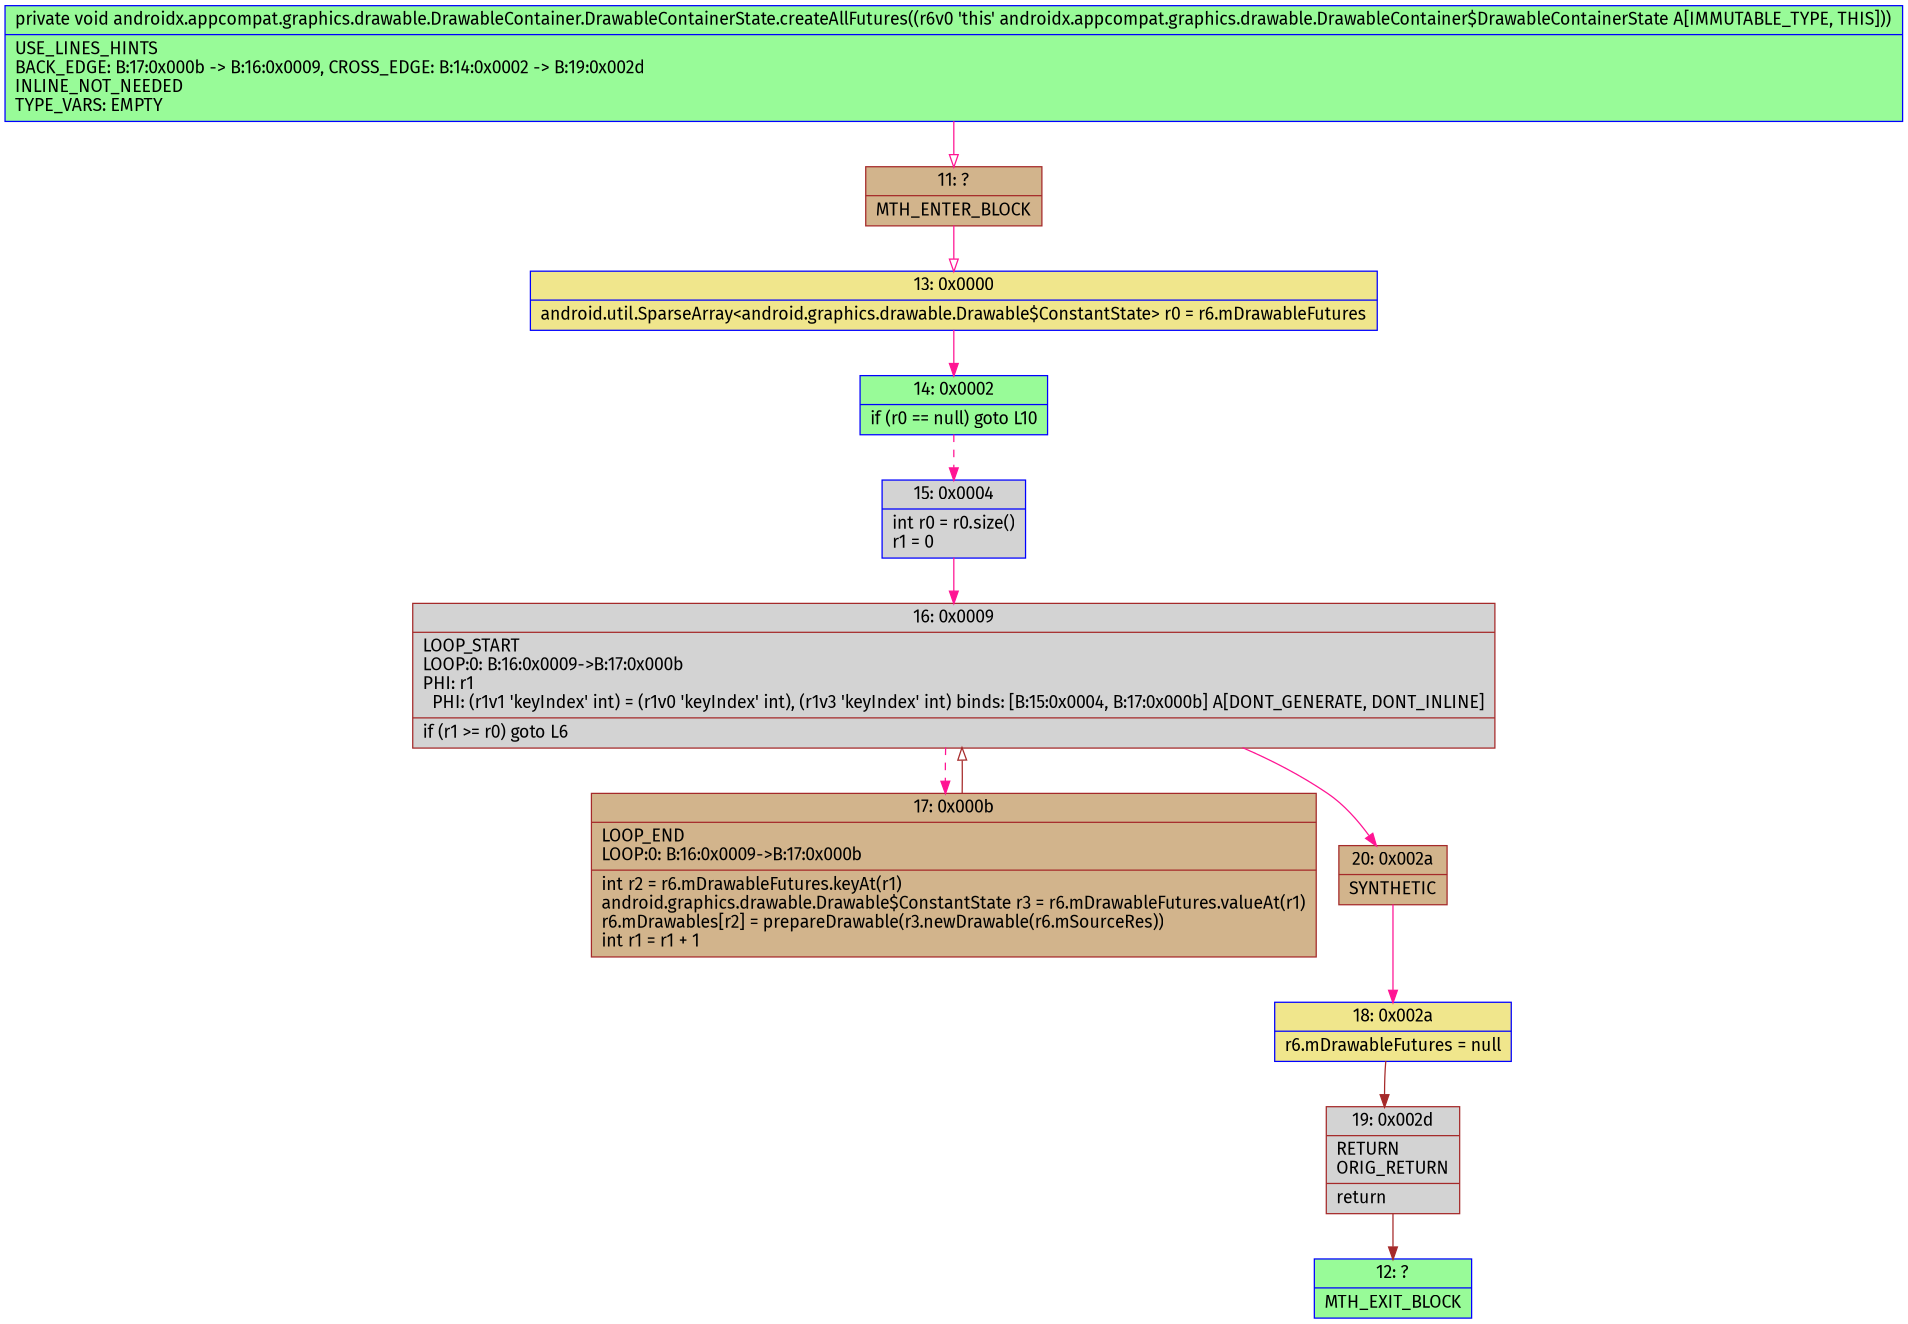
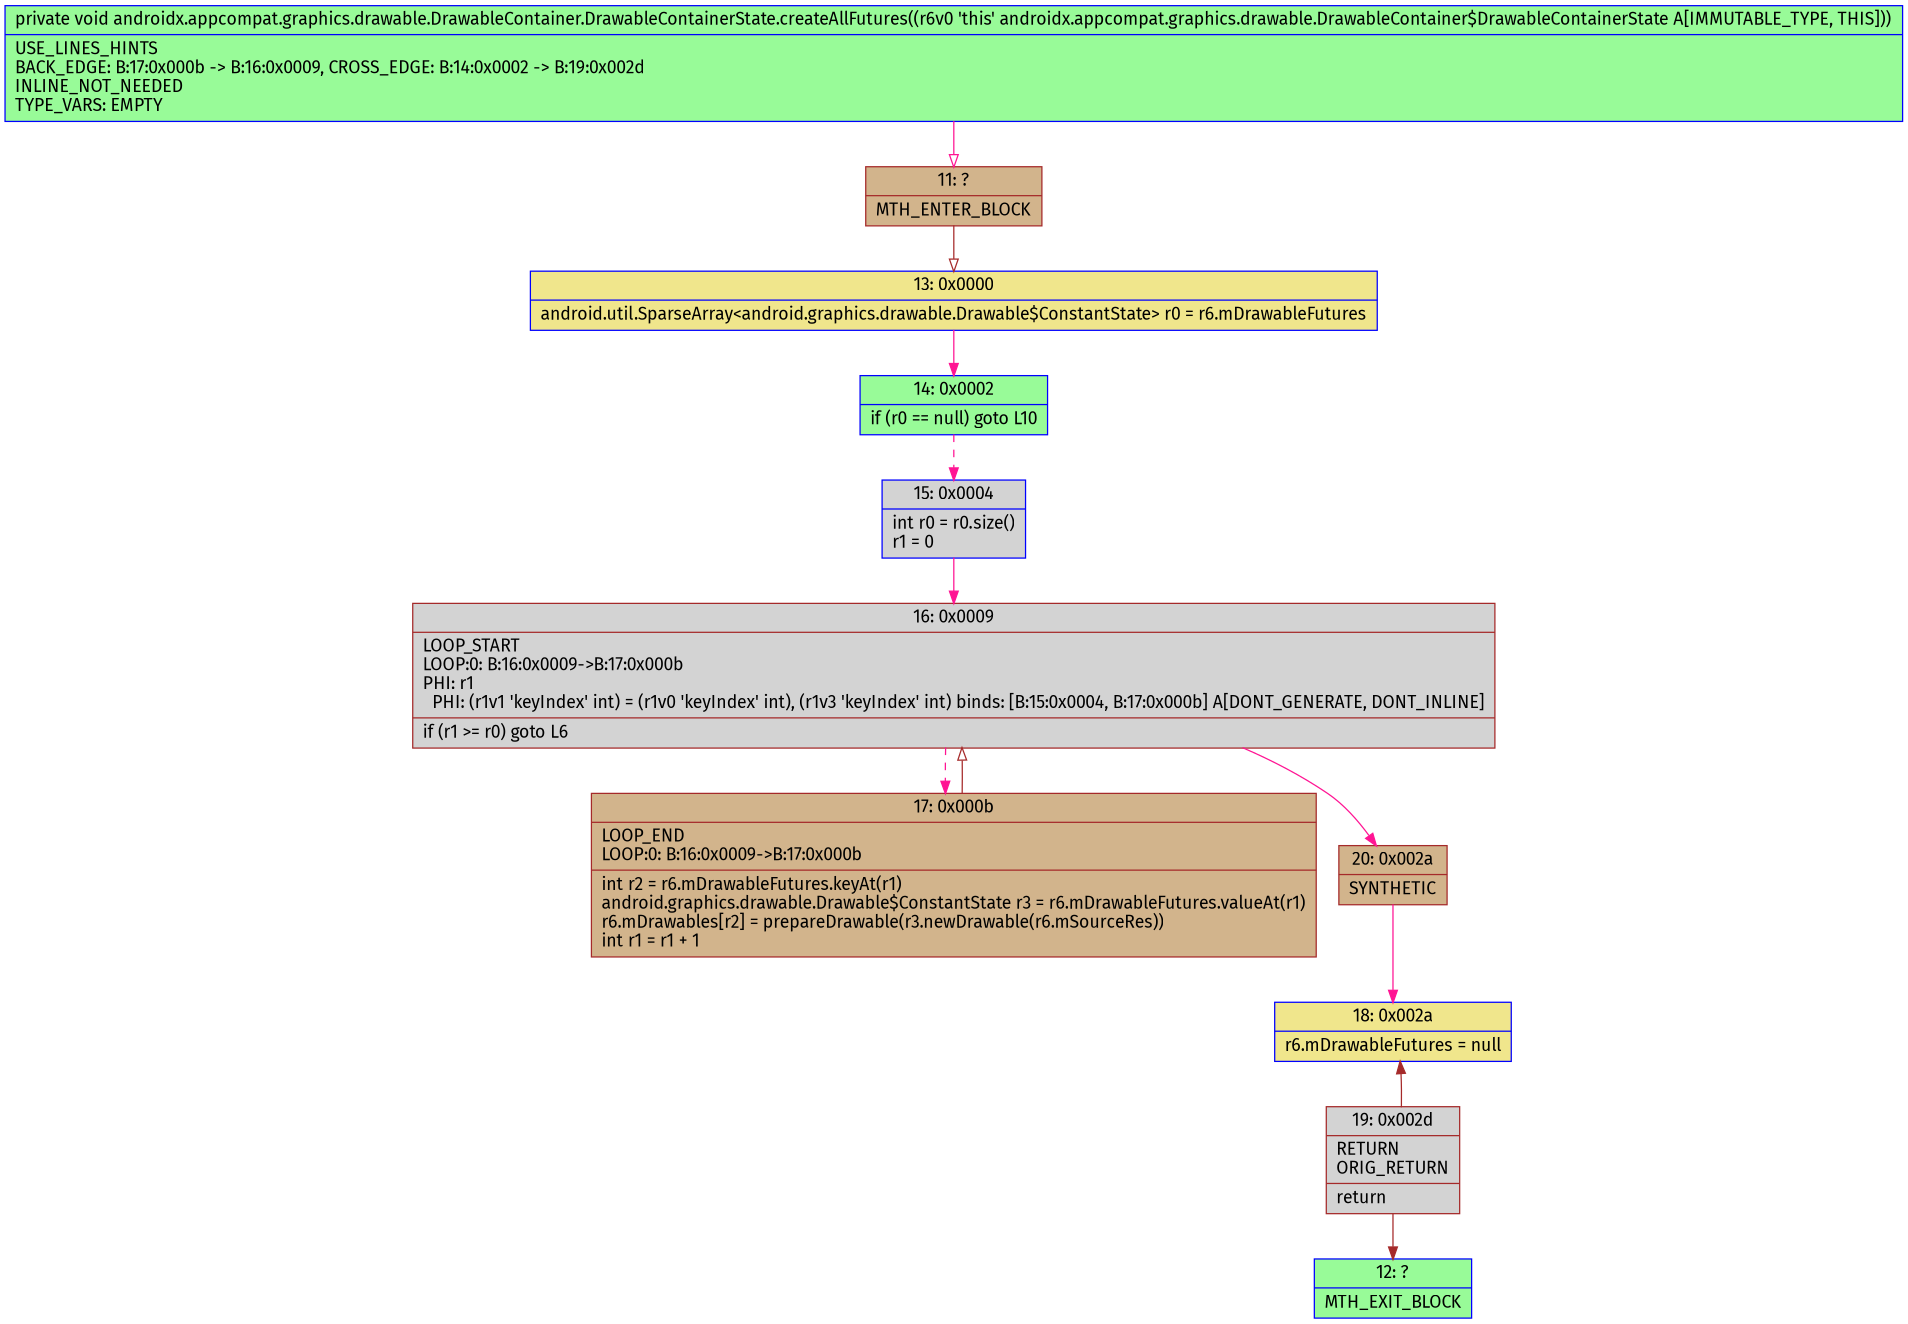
  digraph {
    fontname="Fira Sans"
    node [color=blue fillcolor=tan fontname="Fira Sans" shape=record style=filled]
    edge [arrowhead=normal color=deeppink fontname="Fira Sans"]
    n1 [color=brown label="{11\:\ ?|MTH_ENTER_BLOCK\l}"]
    n2 [fillcolor=khaki label="{13\:\ 0x0000|android.util.SparseArray\<android.graphics.drawable.Drawable$ConstantState\> r0 = r6.mDrawableFutures\l}"]
    n3 [fillcolor=palegreen label="{14\:\ 0x0002|if (r0 == null) goto L10\l}"]
    n4 [fillcolor=lightgrey label="{15\:\ 0x0004|int r0 = r0.size()\lr1 = 0\l}"]
    n5 [color=brown fillcolor=lightgrey label="{16\:\ 0x0009|LOOP_START\lLOOP:0: B:16:0x0009\-\>B:17:0x000b\lPHI: r1 \l  PHI: (r1v1 'keyIndex' int) = (r1v0 'keyIndex' int), (r1v3 'keyIndex' int) binds: [B:15:0x0004, B:17:0x000b] A[DONT_GENERATE, DONT_INLINE]\l|if (r1 \>= r0) goto L6\l}"]
    n6 [color=brown label="{17\:\ 0x000b|LOOP_END\lLOOP:0: B:16:0x0009\-\>B:17:0x000b\l|int r2 = r6.mDrawableFutures.keyAt(r1)\landroid.graphics.drawable.Drawable$ConstantState r3 = r6.mDrawableFutures.valueAt(r1)\lr6.mDrawables[r2] = prepareDrawable(r3.newDrawable(r6.mSourceRes))\lint r1 = r1 + 1\l}"]
    n7 [color=brown label="{20\:\ 0x002a|SYNTHETIC\l}"]
    n8 [fillcolor=khaki label="{18\:\ 0x002a|r6.mDrawableFutures = null\l}"]
    n9 [color=brown fillcolor=lightgrey label="{19\:\ 0x002d|RETURN\lORIG_RETURN\l|return\l}"]
    n10 [fillcolor=palegreen label="{12\:\ ?|MTH_EXIT_BLOCK\l}"]
    n11 [fillcolor=palegreen label="{private void androidx.appcompat.graphics.drawable.DrawableContainer.DrawableContainerState.createAllFutures((r6v0 'this' androidx.appcompat.graphics.drawable.DrawableContainer$DrawableContainerState A[IMMUTABLE_TYPE, THIS]))  | USE_LINES_HINTS\lBACK_EDGE: B:17:0x000b \-\> B:16:0x0009, CROSS_EDGE: B:14:0x0002 \-\> B:19:0x002d\lINLINE_NOT_NEEDED\lTYPE_VARS: EMPTY\l}"]
-   n1 -> n2 [arrowhead=onormal]
+   n1 -> n2 [arrowhead=onormal color=brown]
    n2 -> n3
    n3 -> n4 [style=dashed]
    n4 -> n5
    n5 -> n6 [style=dashed]
    n5 -> n7
    n6 -> n5 [arrowhead=onormal color=brown]
    n7 -> n8
-   n8 -> n9 [color=brown]
+   n9 -> n8 [color=brown]
    n9 -> n10 [color=brown]
    n11 -> n1 [arrowhead=onormal]
  }
